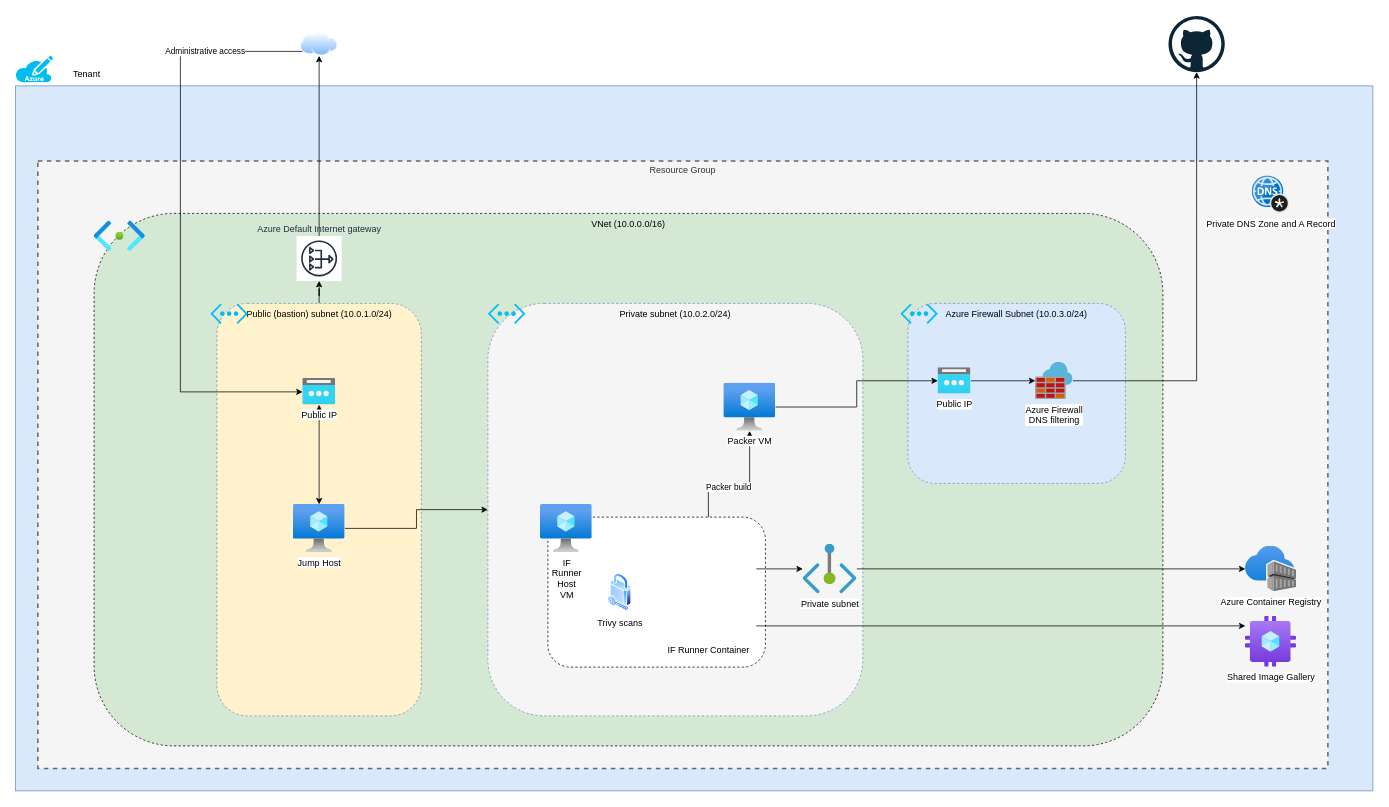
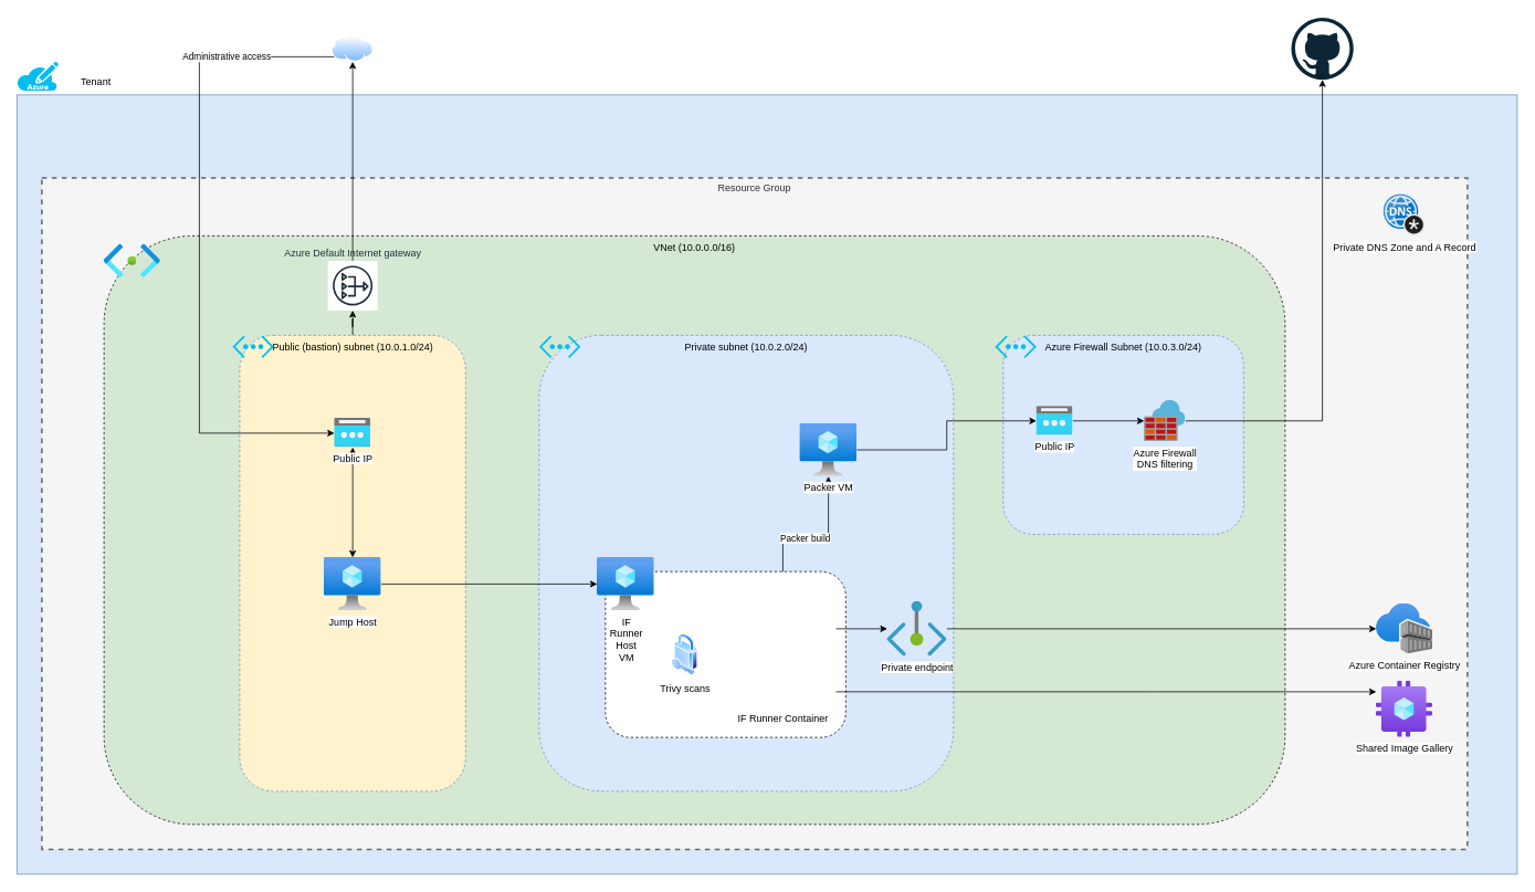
  <mxCell id="0" />
  <mxCell id="1" parent="0" />
  <mxCell id="2" value="" style="rounded=0;whiteSpace=wrap;html=1;fillColor=#dae8fc;strokeColor=#6c8ebf;" parent="1" vertex="1"><mxGeometry x="20" y="114" width="1810" height="940" as="geometry" /></mxCell>
  <mxCell id="3" value="Resource Group" style="fontStyle=0;verticalAlign=top;align=center;spacingTop=-2;fillColor=#f5f5f5;rounded=0;whiteSpace=wrap;html=1;strokeColor=#666666;strokeWidth=2;dashed=1;container=1;collapsible=0;expand=0;recursiveResize=0;fontColor=#333333;" parent="1" vertex="1"><mxGeometry x="50" y="214" width="1720" height="810" as="geometry" /></mxCell>
  <mxCell id="4" value="VNet (10.0.0.0/16)" style="rounded=1;whiteSpace=wrap;html=1;dashed=1;verticalAlign=top;fillColor=#d5e8d4;" parent="3" vertex="1"><mxGeometry x="75" y="70" width="1425" height="710" as="geometry" /></mxCell>
  <mxCell id="5" style="edgeStyle=orthogonalEdgeStyle;rounded=0;orthogonalLoop=1;jettySize=auto;html=1;exitX=0.5;exitY=0;exitDx=0;exitDy=0;" parent="3" source="6" target="13" edge="1"><mxGeometry relative="1" as="geometry" /></mxCell>
  <mxCell id="6" value="Public (bastion) subnet (10.0.1.0/24)" style="rounded=1;whiteSpace=wrap;html=1;dashed=1;verticalAlign=top;fillColor=#fff2cc;strokeColor=#6c8ebf;" parent="3" vertex="1"><mxGeometry x="238.75" y="190" width="272.5" height="550" as="geometry" /></mxCell>
  <mxCell id="7" value="" style="verticalLabelPosition=bottom;html=1;verticalAlign=top;align=center;strokeColor=none;fillColor=#00BEF2;shape=mxgraph.azure.virtual_network;pointerEvents=1;" parent="3" vertex="1"><mxGeometry x="230" y="190" width="50" height="27.5" as="geometry" /></mxCell>
  <mxCell id="8" value="" style="image;aspect=fixed;html=1;points=[];align=center;fontSize=12;image=img/lib/azure2/networking/Subnet.svg;" parent="3" vertex="1"><mxGeometry x="75" y="80" width="68" height="40.72" as="geometry" /></mxCell>
- <mxCell id="9" value="&lt;div&gt;Private subnet (10.0.2.0/24)&lt;/div&gt;" style="rounded=1;whiteSpace=wrap;html=1;dashed=1;verticalAlign=top;fillColor=#f5f5f5;strokeColor=#6c8ebf;" parent="3" vertex="1"><mxGeometry x="600" y="190" width="500" height="550" as="geometry" /></mxCell>
+ <mxCell id="9" value="&lt;div&gt;Private subnet (10.0.2.0/24)&lt;/div&gt;" style="rounded=1;whiteSpace=wrap;html=1;dashed=1;verticalAlign=top;fillColor=#dae8fc;strokeColor=#6c8ebf;" parent="3" vertex="1"><mxGeometry x="600" y="190" width="500" height="550" as="geometry" /></mxCell>
  <mxCell id="10" style="edgeStyle=orthogonalEdgeStyle;rounded=0;orthogonalLoop=1;jettySize=auto;html=1;startArrow=classic;startFill=1;" parent="3" source="12" target="25" edge="1"><mxGeometry relative="1" as="geometry" /></mxCell>
- <mxCell id="11" style="edgeStyle=orthogonalEdgeStyle;rounded=0;orthogonalLoop=1;jettySize=auto;html=1;" parent="3" source="12" target="9" edge="1"><mxGeometry relative="1" as="geometry" /></mxCell>
+ <mxCell id="11" style="edgeStyle=orthogonalEdgeStyle;rounded=0;orthogonalLoop=1;jettySize=auto;html=1;" parent="3" source="12" target="18" edge="1"><mxGeometry relative="1" as="geometry" /></mxCell>
  <mxCell id="12" value="Jump Host" style="image;aspect=fixed;html=1;points=[];align=center;fontSize=12;image=img/lib/azure2/compute/Virtual_Machine.svg;" parent="3" vertex="1"><mxGeometry x="340.5" y="458" width="69" height="64" as="geometry" /></mxCell>
  <mxCell id="13" value="Azure&amp;nbsp;Default Internet gateway" style="sketch=0;outlineConnect=0;fontColor=#232F3E;gradientColor=none;strokeColor=#232F3E;fillColor=#ffffff;dashed=0;verticalLabelPosition=top;verticalAlign=bottom;align=center;html=1;fontSize=12;fontStyle=0;aspect=fixed;shape=mxgraph.aws4.resourceIcon;resIcon=mxgraph.aws4.nat_gateway;labelPosition=center;" parent="3" vertex="1"><mxGeometry x="345" y="100" width="60" height="60" as="geometry" /></mxCell>
  <mxCell id="14" value="" style="verticalLabelPosition=bottom;html=1;verticalAlign=top;align=center;strokeColor=none;fillColor=#00BEF2;shape=mxgraph.azure.virtual_network;pointerEvents=1;" parent="3" vertex="1"><mxGeometry x="600" y="190" width="50" height="27.5" as="geometry" /></mxCell>
  <mxCell id="15" style="edgeStyle=orthogonalEdgeStyle;rounded=0;orthogonalLoop=1;jettySize=auto;html=1;" parent="3" source="22" target="24" edge="1"><mxGeometry relative="1" as="geometry" /></mxCell>
  <mxCell id="16" value="Packer build" style="edgeLabel;html=1;align=center;verticalAlign=middle;resizable=0;points=[];" parent="15" vertex="1" connectable="0"><mxGeometry x="-0.013" y="1" relative="1" as="geometry"><mxPoint as="offset" /></mxGeometry></mxCell>
  <mxCell id="17" value="" style="rounded=1;whiteSpace=wrap;html=1;dashed=1;verticalAlign=top;" parent="3" vertex="1"><mxGeometry x="680" y="475" width="290" height="200" as="geometry" /></mxCell>
  <mxCell id="18" value="&lt;span style=&quot;text-wrap: wrap; background-color: rgb(251, 251, 251);&quot;&gt;IF Runner Host VM&lt;/span&gt;" style="image;aspect=fixed;html=1;points=[];align=center;fontSize=12;image=img/lib/azure2/compute/Virtual_Machine.svg;" parent="3" vertex="1"><mxGeometry x="670" y="458" width="69" height="64" as="geometry" /></mxCell>
  <mxCell id="19" value="&lt;div&gt;Azure Firewall Subnet (10.0.3.0/24)&lt;/div&gt;" style="rounded=1;whiteSpace=wrap;html=1;dashed=1;verticalAlign=top;fillColor=#dae8fc;strokeColor=#6c8ebf;" vertex="1" parent="3"><mxGeometry x="1160" y="190" width="290" height="240" as="geometry" /></mxCell>
  <mxCell id="20" style="edgeStyle=orthogonalEdgeStyle;rounded=0;orthogonalLoop=1;jettySize=auto;html=1;" parent="3" source="27" target="26" edge="1"><mxGeometry relative="1" as="geometry" /></mxCell>
  <mxCell id="21" style="edgeStyle=orthogonalEdgeStyle;rounded=0;orthogonalLoop=1;jettySize=auto;html=1;" parent="3" source="22" target="27" edge="1"><mxGeometry relative="1" as="geometry"><Array as="points"><mxPoint x="970" y="544" /><mxPoint x="970" y="544" /></Array></mxGeometry></mxCell>
  <mxCell id="22" value="IF Runner Container" style="shape=image;html=1;verticalAlign=top;verticalLabelPosition=bottom;labelBackgroundColor=#ffffff;imageAspect=0;aspect=fixed;image=https://cdn1.iconfinder.com/data/icons/unicons-line-vol-3/24/docker-128.png" parent="3" vertex="1"><mxGeometry x="830" y="511" width="128" height="128" as="geometry" /></mxCell>
  <mxCell id="23" style="edgeStyle=orthogonalEdgeStyle;rounded=0;orthogonalLoop=1;jettySize=auto;html=1;" parent="3" source="24" target="33" edge="1"><mxGeometry relative="1" as="geometry" /></mxCell>
  <mxCell id="24" value="Packer VM" style="image;aspect=fixed;html=1;points=[];align=center;fontSize=12;image=img/lib/azure2/compute/Virtual_Machine.svg;" parent="3" vertex="1"><mxGeometry x="914.5" y="296.2" width="69" height="64" as="geometry" /></mxCell>
  <mxCell id="25" value="Public IP" style="image;aspect=fixed;html=1;points=[];align=center;fontSize=12;image=img/lib/azure2/networking/Public_IP_Addresses.svg;" parent="3" vertex="1"><mxGeometry x="353" y="290" width="44" height="35.2" as="geometry" /></mxCell>
  <mxCell id="26" value="Azure Container Registry" style="image;aspect=fixed;html=1;points=[];align=center;fontSize=12;image=img/lib/azure2/containers/Container_Registries.svg;" parent="3" vertex="1"><mxGeometry x="1610" y="513.5" width="68" height="61" as="geometry" /></mxCell>
- <mxCell id="27" value="Private subnet" style="image;aspect=fixed;html=1;points=[];align=center;fontSize=12;image=img/lib/azure2/networking/Private_Endpoint.svg;" parent="3" vertex="1"><mxGeometry x="1020" y="511" width="72" height="66" as="geometry" /></mxCell>
+ <mxCell id="27" value="Private endpoint" style="image;aspect=fixed;html=1;points=[];align=center;fontSize=12;image=img/lib/azure2/networking/Private_Endpoint.svg;" parent="3" vertex="1"><mxGeometry x="1020" y="511" width="72" height="66" as="geometry" /></mxCell>
  <mxCell id="28" value="Private DNS Zone and A Record" style="image;sketch=0;aspect=fixed;html=1;points=[];align=center;fontSize=12;image=img/lib/mscae/DNS_Private_Zones.svg;" parent="3" vertex="1"><mxGeometry x="1619" y="20" width="50" height="50" as="geometry" /></mxCell>
  <mxCell id="29" value="Azure Firewall&lt;div&gt;DNS filtering&lt;/div&gt;" style="image;sketch=0;aspect=fixed;html=1;points=[];align=center;fontSize=12;image=img/lib/mscae/Azure_Firewall.svg;" parent="3" vertex="1"><mxGeometry x="1330" y="268.2" width="50" height="50" as="geometry" /></mxCell>
  <mxCell id="30" style="edgeStyle=orthogonalEdgeStyle;rounded=0;orthogonalLoop=1;jettySize=auto;html=1;startArrow=classic;startFill=1;endArrow=none;endFill=0;" parent="3" source="31" target="22" edge="1"><mxGeometry relative="1" as="geometry"><Array as="points"><mxPoint x="1340" y="620" /><mxPoint x="1340" y="620" /></Array></mxGeometry></mxCell>
  <mxCell id="31" value="Shared Image Gallery" style="image;aspect=fixed;html=1;points=[];align=center;fontSize=12;image=img/lib/azure2/compute/Azure_Compute_Galleries.svg;" parent="3" vertex="1"><mxGeometry x="1610" y="607" width="68" height="68" as="geometry" /></mxCell>
  <mxCell id="32" style="edgeStyle=orthogonalEdgeStyle;rounded=0;orthogonalLoop=1;jettySize=auto;html=1;" edge="1" parent="3" source="33" target="29"><mxGeometry relative="1" as="geometry" /></mxCell>
  <mxCell id="33" value="Public IP" style="image;aspect=fixed;html=1;points=[];align=center;fontSize=12;image=img/lib/azure2/networking/Public_IP_Addresses.svg;" vertex="1" parent="3"><mxGeometry x="1200" y="275.6" width="44" height="35.2" as="geometry" /></mxCell>
  <mxCell id="34" value="Trivy scans" style="image;aspect=fixed;perimeter=ellipsePerimeter;html=1;align=center;shadow=0;dashed=0;spacingTop=3;image=img/lib/active_directory/security.svg;" vertex="1" parent="3"><mxGeometry x="760" y="550" width="31.5" height="50" as="geometry" /></mxCell>
  <mxCell id="35" value="" style="verticalLabelPosition=bottom;html=1;verticalAlign=top;align=center;strokeColor=none;fillColor=#00BEF2;shape=mxgraph.azure.virtual_network;pointerEvents=1;" vertex="1" parent="3"><mxGeometry x="1150" y="190" width="50" height="27.5" as="geometry" /></mxCell>
  <mxCell id="36" value="" style="verticalLabelPosition=bottom;html=1;verticalAlign=top;align=center;strokeColor=none;fillColor=#00BEF2;shape=mxgraph.azure.azure_subscription;" parent="1" vertex="1"><mxGeometry x="20" y="74" width="50" height="35" as="geometry" /></mxCell>
  <mxCell id="37" value="Tenant" style="text;html=1;align=center;verticalAlign=middle;resizable=0;points=[];autosize=1;strokeColor=none;fillColor=none;" parent="1" vertex="1"><mxGeometry x="85" y="84" width="60" height="30" as="geometry" /></mxCell>
  <mxCell id="38" style="edgeStyle=orthogonalEdgeStyle;rounded=0;orthogonalLoop=1;jettySize=auto;html=1;" parent="1" source="40" target="25" edge="1"><mxGeometry relative="1" as="geometry"><Array as="points"><mxPoint x="240" y="68" /><mxPoint x="240" y="522" /></Array></mxGeometry></mxCell>
  <mxCell id="39" value="Administrative access" style="edgeLabel;html=1;align=center;verticalAlign=middle;resizable=0;points=[];" parent="38" vertex="1" connectable="0"><mxGeometry x="-0.661" y="-1" relative="1" as="geometry"><mxPoint as="offset" /></mxGeometry></mxCell>
  <mxCell id="40" value="" style="image;aspect=fixed;perimeter=ellipsePerimeter;html=1;align=center;shadow=0;dashed=0;spacingTop=3;image=img/lib/active_directory/internet_cloud.svg;" parent="1" vertex="1"><mxGeometry x="400" y="42.5" width="50" height="31.5" as="geometry" /></mxCell>
  <mxCell id="41" style="edgeStyle=orthogonalEdgeStyle;rounded=0;orthogonalLoop=1;jettySize=auto;html=1;entryX=0.5;entryY=1;entryDx=0;entryDy=0;" parent="1" source="13" target="40" edge="1"><mxGeometry relative="1" as="geometry" /></mxCell>
  <mxCell id="42" value="" style="dashed=0;outlineConnect=0;html=1;align=center;labelPosition=center;verticalLabelPosition=bottom;verticalAlign=top;shape=mxgraph.weblogos.github" parent="1" vertex="1"><mxGeometry x="1557.5" y="20.75" width="75" height="75" as="geometry" /></mxCell>
  <mxCell id="43" style="edgeStyle=orthogonalEdgeStyle;rounded=0;orthogonalLoop=1;jettySize=auto;html=1;" parent="1" source="29" target="42" edge="1"><mxGeometry relative="1" as="geometry"><Array as="points"><mxPoint x="1595" y="284" /><mxPoint x="1595" y="284" /></Array></mxGeometry></mxCell>
